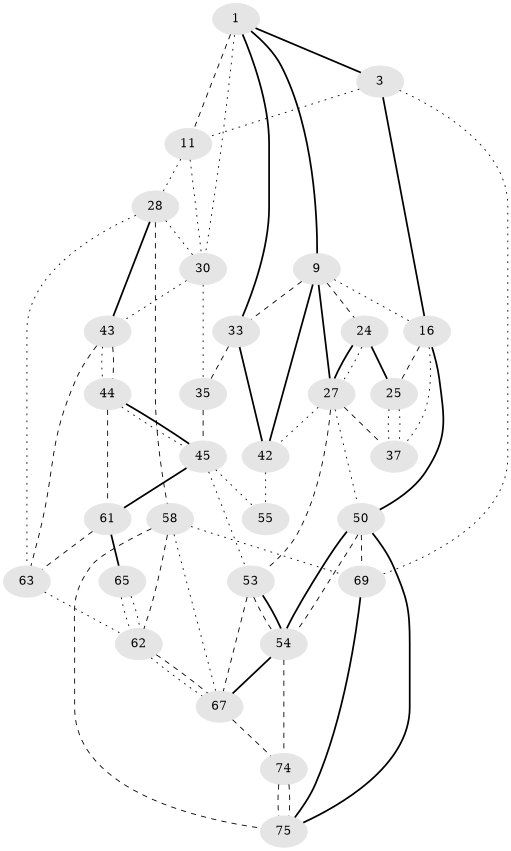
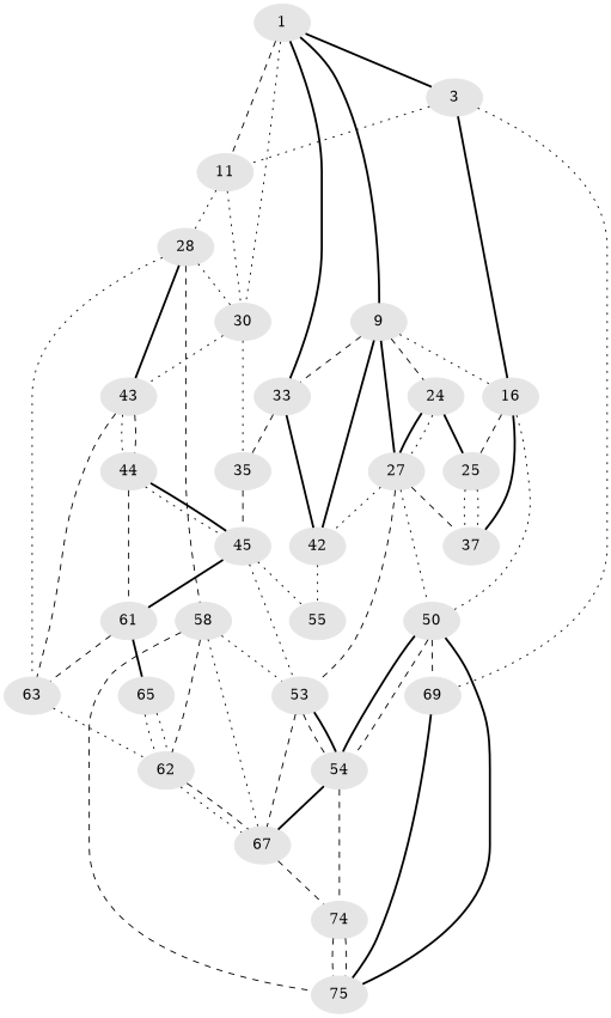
  graph {
    node [color=gray90 style=filled]
    edge [style=dotted]
    1 [super="+2+6"]
    3 [super="+4"]
    9 [super="+18+10"]
    11 [super="+13+12"]
    30 [super="+31+32"]
    33 [super="+36"]
    16 [super="+17"]
    69
    24
    27 [super="+39"]
    n11 [label=42 super="+49"]
    28 [super="+47+29"]
    43 [super="+48"]
    35
    25
    37
    50 [super="+51"]
    58 [super="+77"]
    75 [super="+76"]
    67 [super="+68"]
    n21 [label=62 super="+71"]
    53 [super="+60"]
    55
    63 [super="+70"]
    54 [super="+73"]
    44
    45 [super="+56+46"]
    61 [super="+62+64"]
    65
    74
    1 -- 3 [style=bold]
    1 -- 9 [style=bold]
    1 -- 11 [style=dashed weight=3]
    1 -- 30
    1 -- 33 [style=bold]
    3 -- 11
    3 -- 16 [style=bold]
    3 -- 69
    9 -- 33 [style=dashed]
    9 -- 16
    9 -- 24 [style=dashed]
    9 -- 27 [style=bold]
    9 -- n11 [style=bold]
    11 -- 30
    11 -- 28 [weight=2]
    30 -- 43
    30 -- 35
    33 -- n11 [style=bold]
    33 -- 35 [style=dashed]
    16 -- 25 [style=dashed]
-   16 -- 37
-   16 -- 50 [style=bold]
+   16 -- 37 [style=bold]
+   16 -- 50
    69 -- 75 [style=bold]
    24 -- 27 [style=bold]
    24 -- 27
    24 -- 25 [style=bold]
    27 -- n11
    27 -- 37 [style=dashed]
    27 -- 50
    27 -- 53 [style=dashed]
    n11 -- 55
    28 -- 30
    28 -- 43 [style=bold]
    28 -- 58 [style=dashed]
    28 -- 63
    43 -- 63 [style=dashed]
    43 -- 44
    43 -- 44 [style=dashed]
    35 -- 45 [style=dashed]
    25 -- 37
    25 -- 37
    50 -- 69 [style=dashed]
    50 -- 75 [style=bold]
    50 -- 54 [style=bold]
    50 -- 54 [style=dashed]
-   58 -- 69
+   58 -- 53
    58 -- 75 [style=dashed]
    58 -- 67
    58 -- n21 [style=dashed]
    67 -- 74 [style=dashed]
    n21 -- 67
    n21 -- 67 [style=dashed]
    53 -- 67 [style=dashed]
    53 -- 54 [style=dashed]
    53 -- 54 [style=bold]
    63 -- n21
    54 -- 67 [style=bold]
    54 -- 74 [style=dashed]
    44 -- 45
    44 -- 45 [style=bold]
    44 -- 61 [style=dashed]
    45 -- 53
    45 -- 55 [weight=2]
    45 -- 61 [style=bold]
    61 -- 63 [style=dashed]
    61 -- 65 [style=bold weight=2]
    65 -- n21
    65 -- n21
    74 -- 75 [style=dashed]
    74 -- 75 [style=dashed]
  }
